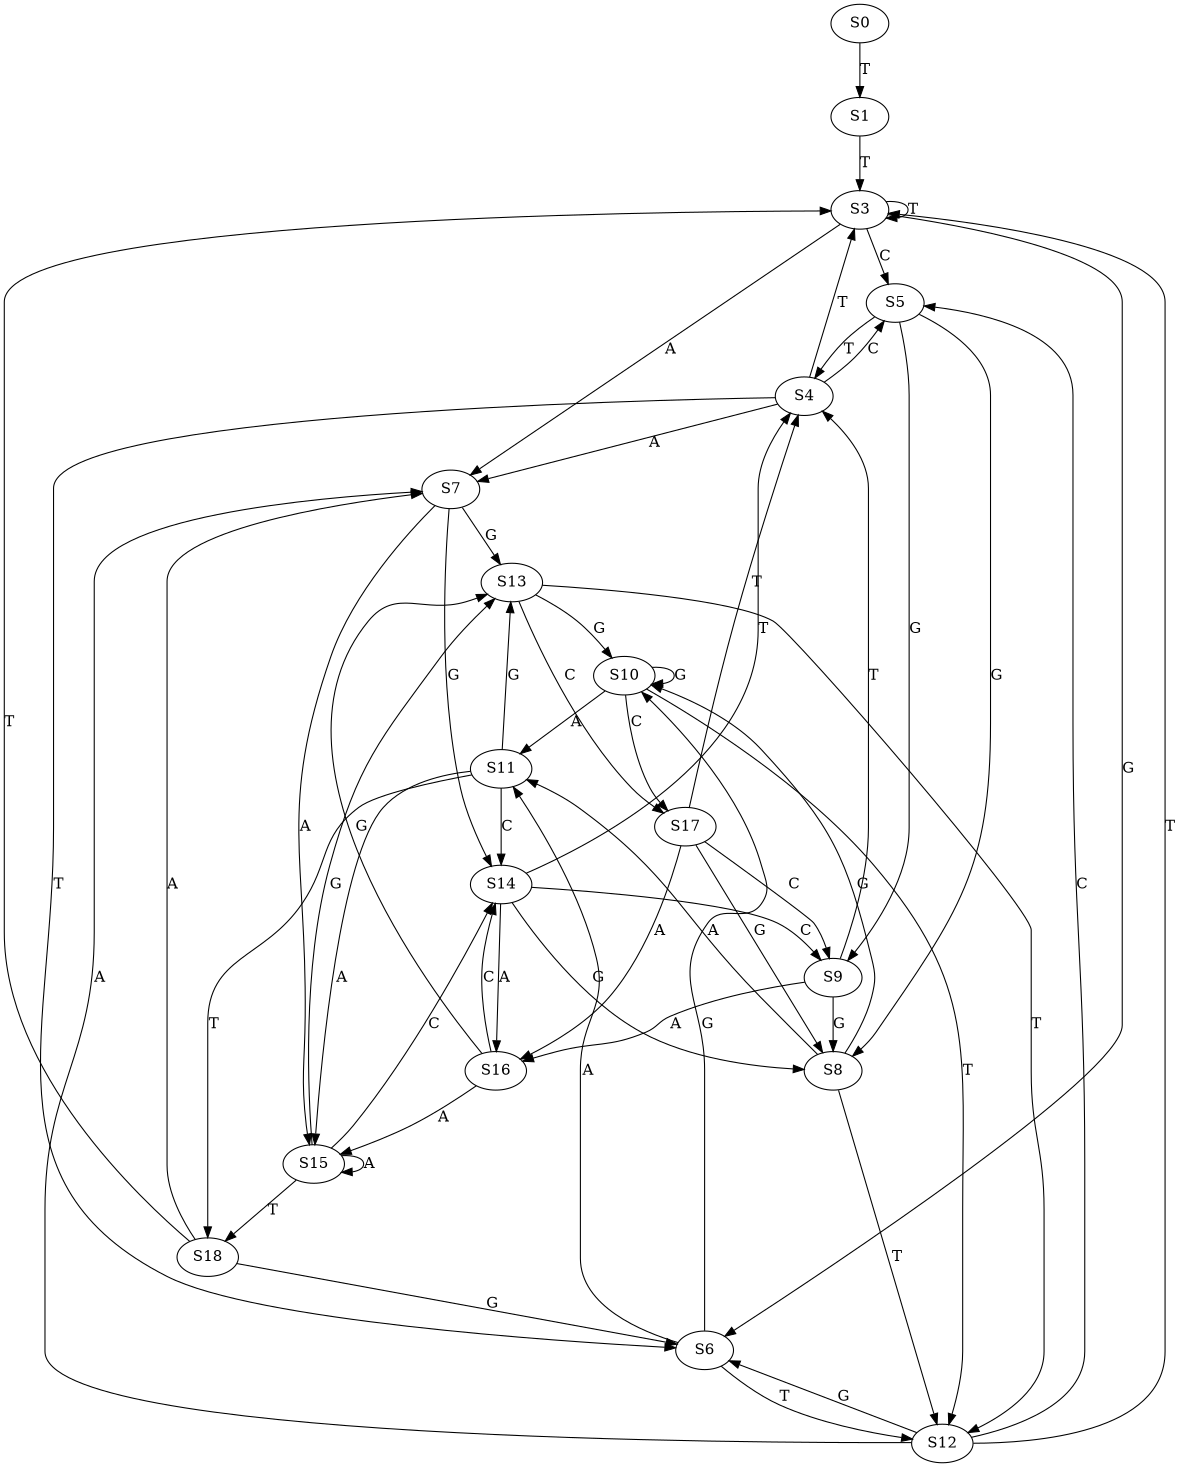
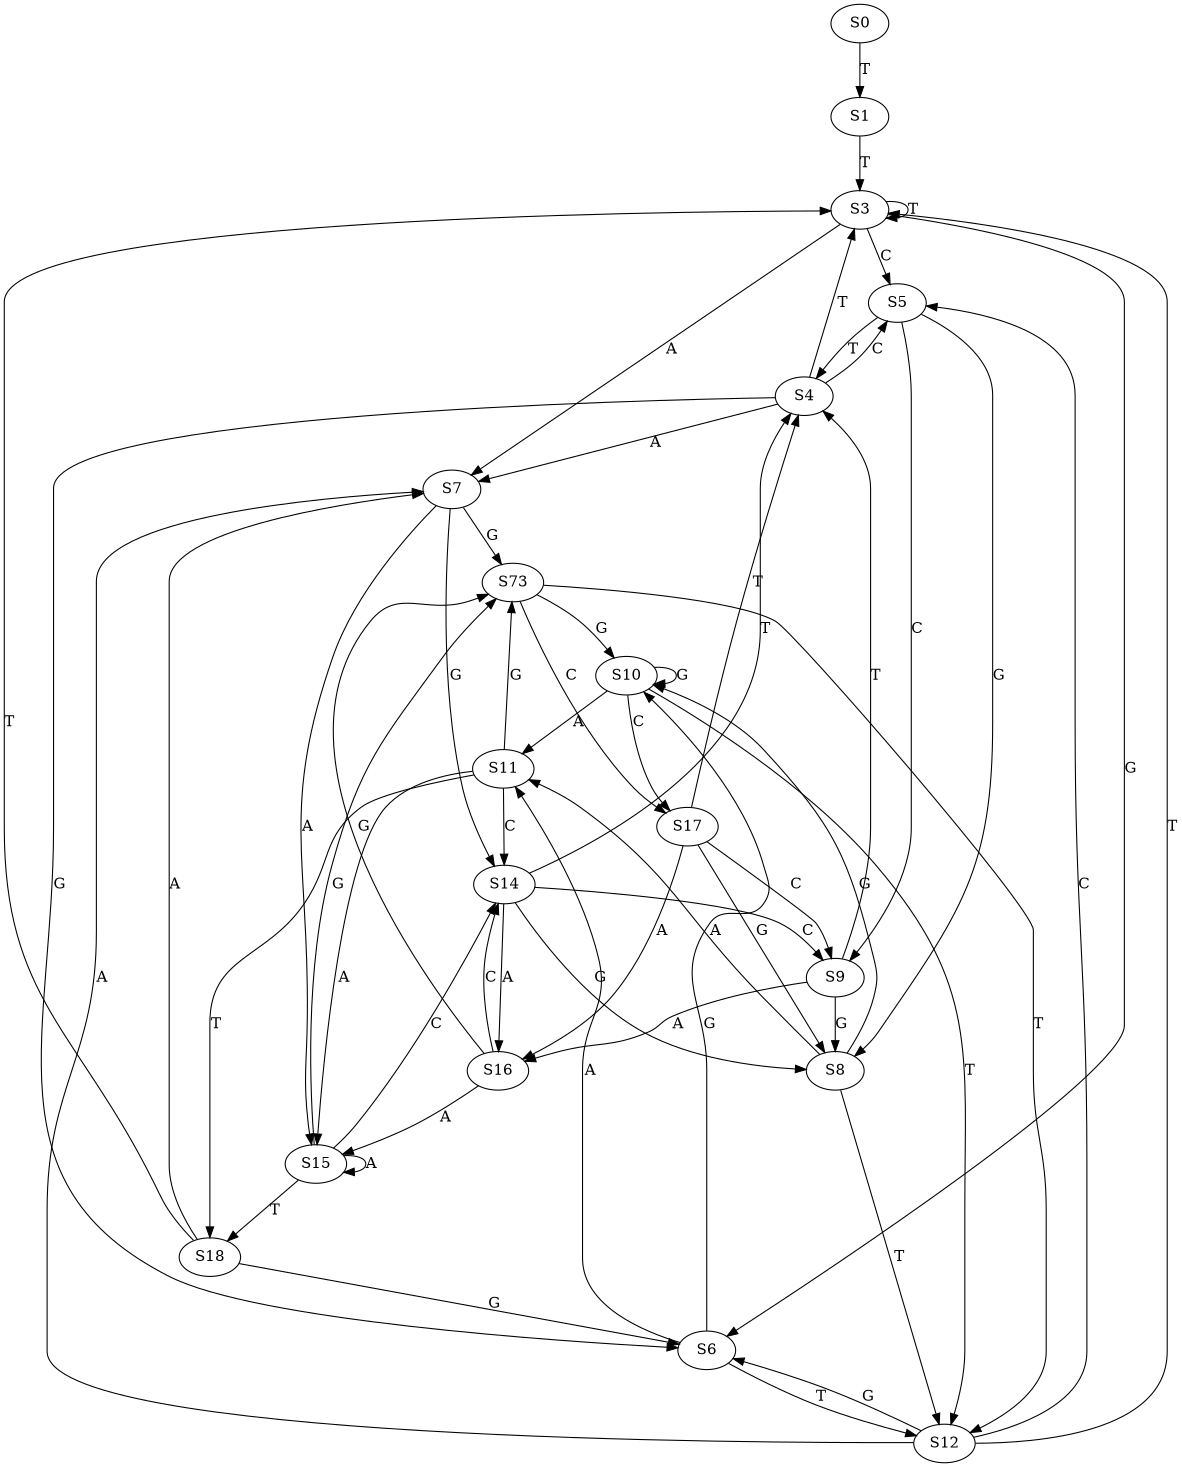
  strict digraph {
    S0
    S1
    S3
    S5
    S6
    S7
    S4
    S8
    S9
    S10
    S11
    S12
-   S13
+   S13 [label=S73]
    S14
    S15
    S16
    S17
    S18
    S0 -> S1 [label=T]
    S1 -> S3 [label=T]
    S3 -> S3 [label=T]
    S3 -> S5 [label=C]
    S3 -> S6 [label=G]
    S3 -> S7 [label=A]
    S5 -> S4 [label=T]
    S5 -> S8 [label=G]
-   S5 -> S9 [label=G]
+   S5 -> S9 [label=C]
    S6 -> S10 [label=G]
    S6 -> S11 [label=A]
    S6 -> S12 [label=T]
    S7 -> S13 [label=G]
    S7 -> S14 [label=G]
    S7 -> S15 [label=A]
    S4 -> S3 [label=T]
    S4 -> S5 [label=C]
-   S4 -> S6 [label=T]
+   S4 -> S6 [label=G]
    S4 -> S7 [label=A]
    S8 -> S10 [label=G]
    S8 -> S11 [label=A]
    S8 -> S12 [label=T]
    S9 -> S4 [label=T]
    S9 -> S8 [label=G]
    S9 -> S16 [label=A]
    S10 -> S10 [label=G]
    S10 -> S11 [label=A]
    S10 -> S12 [label=T]
    S10 -> S17 [label=C]
    S11 -> S13 [label=G]
    S11 -> S14 [label=C]
    S11 -> S15 [label=A]
    S11 -> S18 [label=T]
    S12 -> S3 [label=T]
    S12 -> S5 [label=C]
    S12 -> S6 [label=G]
    S12 -> S7 [label=A]
    S13 -> S10 [label=G]
    S13 -> S12 [label=T]
    S13 -> S17 [label=C]
    S14 -> S4 [label=T]
    S14 -> S8 [label=G]
    S14 -> S9 [label=C]
    S14 -> S16 [label=A]
    S15 -> S13 [label=G]
    S15 -> S14 [label=C]
    S15 -> S15 [label=A]
    S15 -> S18 [label=T]
    S16 -> S13 [label=G]
    S16 -> S14 [label=C]
    S16 -> S15 [label=A]
    S17 -> S4 [label=T]
    S17 -> S8 [label=G]
    S17 -> S9 [label=C]
    S17 -> S16 [label=A]
    S18 -> S3 [label=T]
    S18 -> S6 [label=G]
    S18 -> S7 [label=A]
  }
